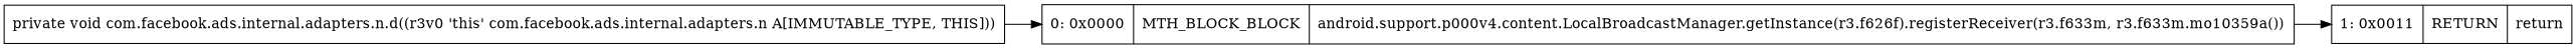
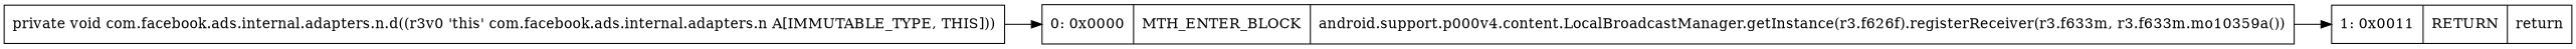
  digraph {
    rankdir=LR
    node [shape=record]
-   n1 [label="{0\:\ 0x0000|MTH_BLOCK_BLOCK\l|android.support.p000v4.content.LocalBroadcastManager.getInstance(r3.f626f).registerReceiver(r3.f633m, r3.f633m.mo10359a())\l}"]
+   n1 [label="{0\:\ 0x0000|MTH_ENTER_BLOCK\l|android.support.p000v4.content.LocalBroadcastManager.getInstance(r3.f626f).registerReceiver(r3.f633m, r3.f633m.mo10359a())\l}"]
    n2 [label="{1\:\ 0x0011|RETURN\l|return\l}"]
    n3 [label="{private void com.facebook.ads.internal.adapters.n.d((r3v0 'this' com.facebook.ads.internal.adapters.n A[IMMUTABLE_TYPE, THIS])) }"]
    n1 -> n2
    n3 -> n1
  }
